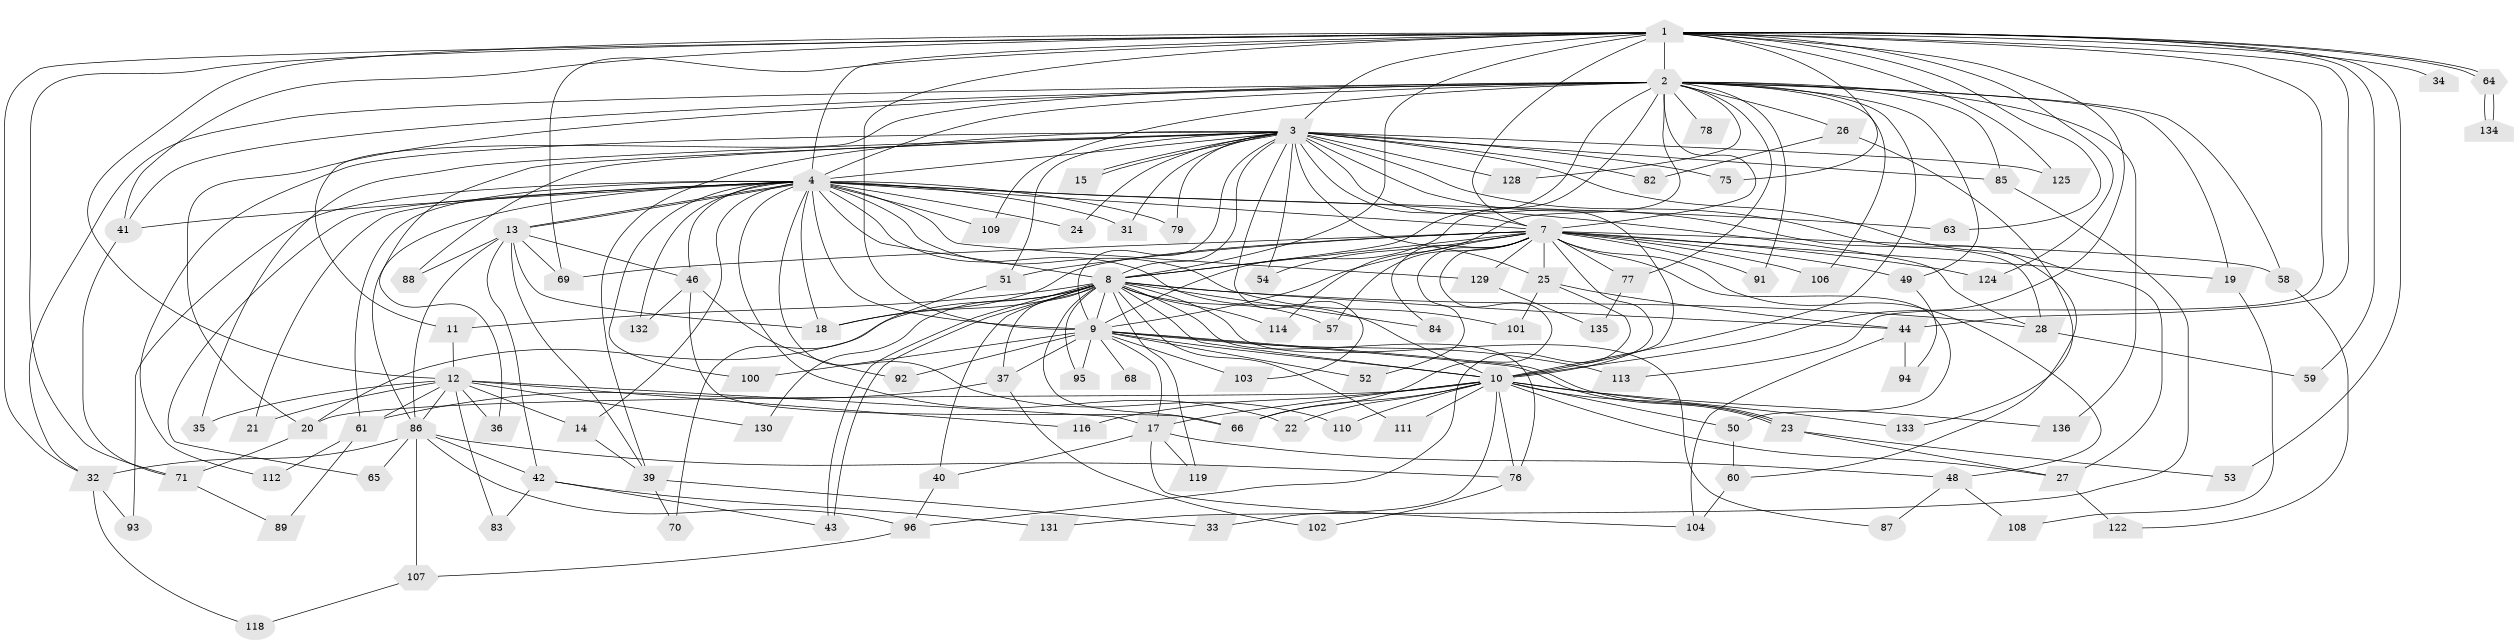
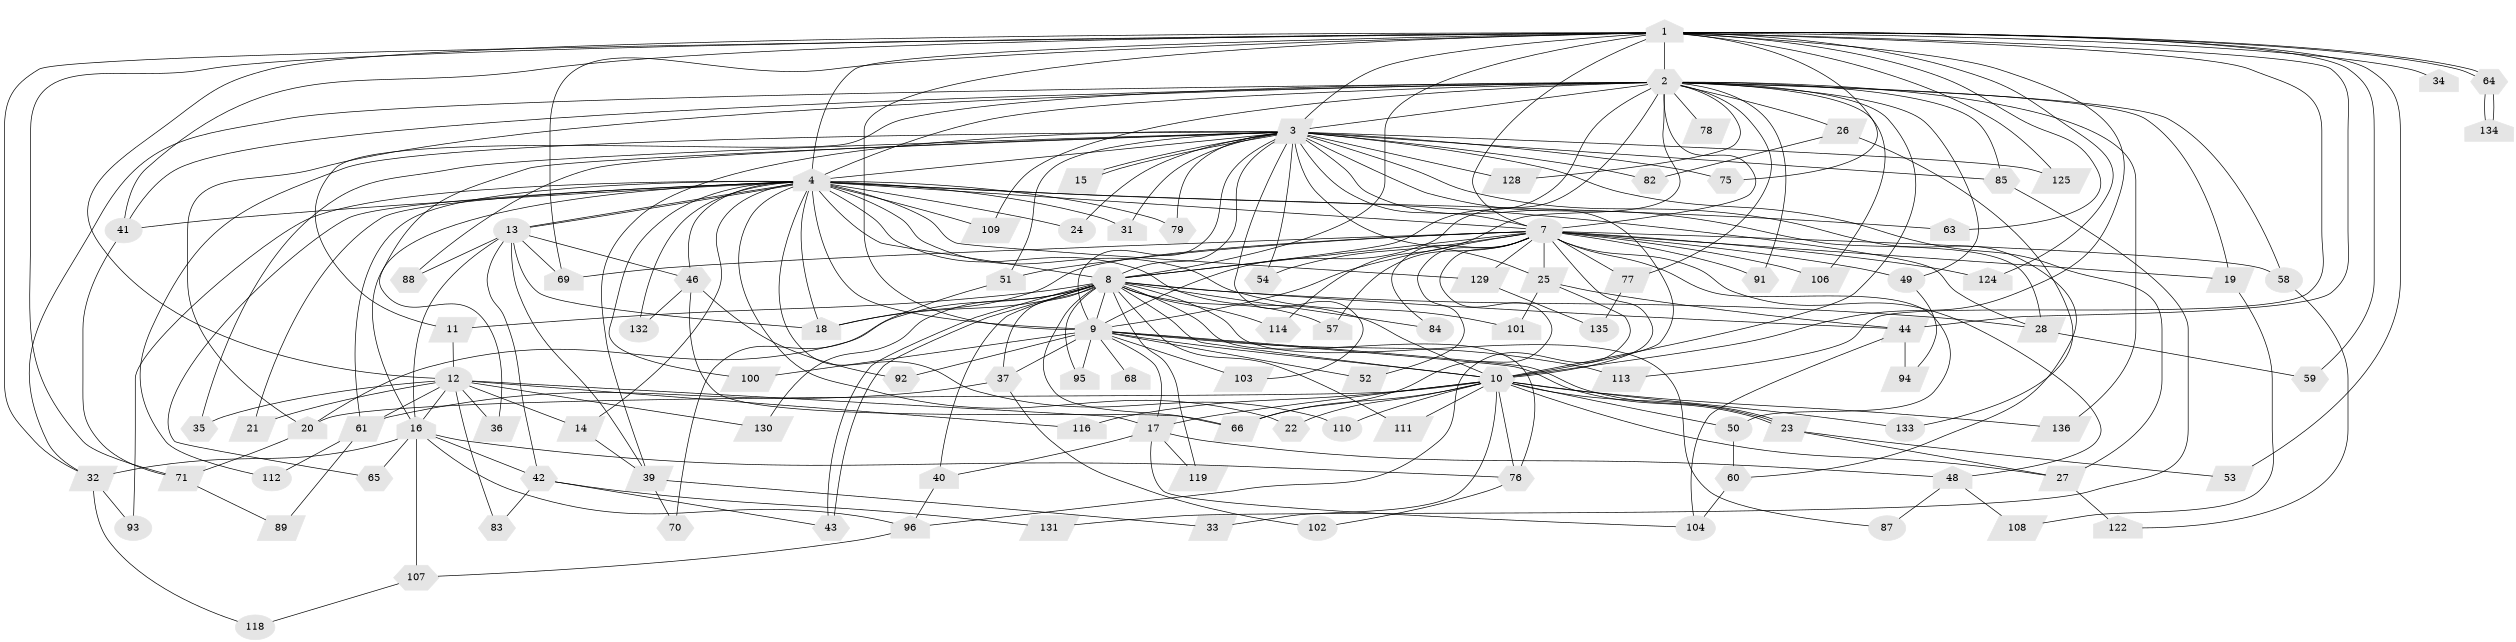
  graph {
    node [color=gray90 shape=parallelogram style=filled]
    1 [shape=house super="+97"]
    2 [shape=hexagon super="+6"]
    3 [super="+5"]
    4 [shape=house super="+47"]
    7 [shape=ellipse super="+39"]
    8 [shape=hexagon super="+98"]
    9 [shape=house super="+38"]
    10 [shape=hexagon super="+90"]
    12 [shape=ellipse super="+123"]
    32 [super="+115"]
    34 [shape=house]
    41 [shape=ellipse super="+80"]
    44 [super="+62"]
    53
    59 [shape=hexagon]
    63 [shape=house]
    64 [shape=hexagon]
    69 [shape=house]
    71 [super="+120"]
    75 [shape=hexagon]
    113
    124 [shape=house]
    125
    11
    19
    20 [shape=house super="+86"]
    26
    49 [shape=ellipse]
    58 [shape=ellipse]
    77
    78
    85 [shape=hexagon super="+117"]
    91 [shape=hexagon]
    106
    109
    114 [shape=hexagon]
    128
    136
    15
    24 [shape=ellipse]
    25
    27 [super="+29"]
    28 [super="+55"]
    n44 [label=39 super="+45"]
    31 [shape=house]
    35 [shape=hexagon]
    36
    51 [shape=house super="+56"]
    54 [shape=hexagon]
    60 [shape=hexagon]
    79 [shape=hexagon]
    82 [shape=hexagon]
    88 [shape=hexagon]
    103
    112 [shape=ellipse]
    13 [shape=ellipse super="+127"]
    14
-   16 [shape=house super="+99" label=86]
+   16 [shape=house super="+99"]
    18 [shape=house super="+74"]
    21
    22 [shape=hexagon]
    46 [shape=hexagon super="+67"]
    61 [super="+81"]
    65 [shape=hexagon]
    93 [shape=ellipse]
    100
    101 [shape=house]
    110 [shape=ellipse]
    129
    132 [shape=ellipse]
    48 [shape=house]
    50 [shape=ellipse]
    52
    57 [shape=house]
    66 [super="+105"]
    84 [shape=ellipse]
    37 [shape=hexagon]
    40 [shape=house]
    43 [shape=hexagon]
    76 [shape=hexagon]
    87 [shape=ellipse]
    95 [shape=house]
    111
    119
    130
    68 [shape=house]
    17 [super="+126"]
    23 [super="+137"]
    92 [shape=hexagon]
    33
    116 [shape=house]
    133 [shape=ellipse]
    83 [shape=hexagon]
    118 [shape=ellipse]
    104 [shape=ellipse super="+121"]
    94
    134 [shape=house]
    89
    108
    122 [shape=house]
    135 [shape=ellipse]
    131
    96 [shape=house]
    70 [shape=hexagon]
    42 [shape=hexagon super="+73"]
    107 [shape=hexagon]
    102 [shape=ellipse]
    1 -- 2 [weight=2]
    1 -- 3 [weight=2]
    1 -- 4 [weight=2]
    1 -- 7
    1 -- 8
    1 -- 9
    1 -- 10
    1 -- 12
    1 -- 32
    1 -- 34
    1 -- 41
    1 -- 44
    1 -- 53
    1 -- 59
    1 -- 63
    1 -- 64
    1 -- 64
    1 -- 69
    1 -- 71
    1 -- 75
    1 -- 113
    1 -- 124
    1 -- 125
+   2 -- 3 [weight=4]
    2 -- 4 [weight=2]
    2 -- 7 [weight=3]
    2 -- 8 [weight=2]
    2 -- 9 [weight=2]
    2 -- 10 [weight=2]
    2 -- 32
    2 -- 41
    2 -- 11
    2 -- 19
    2 -- 20
    2 -- 26
    2 -- 49
    2 -- 58
    2 -- 77
    2 -- 78
    2 -- 85 [weight=2]
    2 -- 91
    2 -- 106
    2 -- 109
    2 -- 114
    2 -- 128
    2 -- 136
    3 -- 4 [weight=2]
    3 -- 7 [weight=2]
    3 -- 8 [weight=2]
    3 -- 9 [weight=2]
    3 -- 10 [weight=2]
    3 -- 75
    3 -- 125
    3 -- 85
    3 -- 128
    3 -- 15
    3 -- 15
    3 -- 24
    3 -- 25
    3 -- 27
    3 -- 28
    3 -- n44
    3 -- 31
    3 -- 35
    3 -- 36
    3 -- 51
    3 -- 54
    3 -- 60
    3 -- 79
    3 -- 82
    3 -- 88
    3 -- 103
    3 -- 112
    4 -- 7
    4 -- 8
    4 -- 9 [weight=2]
    4 -- 10
    4 -- 41
    4 -- 63
    4 -- 109
    4 -- 24
    4 -- 28
    4 -- 31
    4 -- 79
    4 -- 13
    4 -- 13
    4 -- 14
    4 -- 16
    4 -- 18
    4 -- 21
    4 -- 22
    4 -- 46
    4 -- 61
    4 -- 65
    4 -- 93
    4 -- 100
    4 -- 101
    4 -- 110
    4 -- 129
    4 -- 132
    7 -- 8
    7 -- 9
    7 -- 10
    7 -- 69
    7 -- 124
    7 -- 19
    7 -- 49
    7 -- 58
    7 -- 77
    7 -- 91
    7 -- 106
    7 -- 25
    7 -- 51 [weight=2]
    7 -- 54
    7 -- 18
    7 -- 129
    7 -- 48
    7 -- 50
    7 -- 52
    7 -- 57
    7 -- 66
    7 -- 84
    8 -- 9
    8 -- 10
    8 -- 44
    8 -- 11
    8 -- 20
    8 -- 114
    8 -- 28
    8 -- 18
    8 -- 57
    8 -- 66
    8 -- 84
    8 -- 37
    8 -- 40
    8 -- 43
    8 -- 43
    8 -- 76
    8 -- 87
    8 -- 95
    8 -- 111
    8 -- 119
    8 -- 130
    9 -- 10
    9 -- 113
    9 -- 103
    9 -- 100
    9 -- 52
    9 -- 37
    9 -- 95
    9 -- 68
    9 -- 17
    9 -- 23 [weight=2]
    9 -- 23
    9 -- 92
    10 -- 20
    10 -- 136
    10 -- 27
    10 -- 22
    10 -- 110
    10 -- 50
    10 -- 66
    10 -- 76
    10 -- 111
    10 -- 17
    10 -- 23
    10 -- 33
    10 -- 116
    10 -- 133
    12 -- 35
    12 -- 36
    12 -- 14
    12 -- 16
    12 -- 21
    12 -- 61
    12 -- 130
    12 -- 17
    12 -- 116
    12 -- 83
    32 -- 93
    32 -- 118
    41 -- 71
    44 -- 104
    44 -- 94
    64 -- 134
    64 -- 134
    71 -- 89
    11 -- 12
    19 -- 108
    20 -- 71
    26 -- 82
    26 -- 133
    49 -- 94
    58 -- 122
    77 -- 135
    85 -- 131
    25 -- 44
    25 -- 101
    25 -- 96
    27 -- 122
    28 -- 59
    n44 -- 33
    n44 -- 70
    51 -- 70
    60 -- 104
    13 -- 69
    13 -- n44
    13 -- 88
    13 -- 16
    13 -- 18
    13 -- 46
    13 -- 42
    14 -- n44
    16 -- 32
    16 -- 65
    16 -- 76
    16 -- 96
    16 -- 42
    16 -- 107
    46 -- 132
    46 -- 66
    46 -- 92
    61 -- 112
    61 -- 89
    129 -- 135
    48 -- 87
    48 -- 108
    50 -- 60
    37 -- 61
    37 -- 102
    40 -- 96
    76 -- 102
    17 -- 48
    17 -- 40
    17 -- 119
    17 -- 104
    23 -- 53
    23 -- 27
    96 -- 107
    42 -- 43
    42 -- 83
    42 -- 131
    107 -- 118
  }
